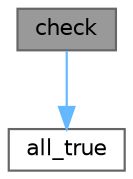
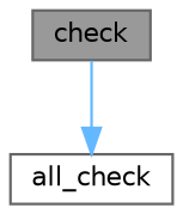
  digraph {
    rankdir=TB
    node [fontname=Helvetica fontsize=10 shape=box style=filled]
    n1 [color=gray40 fillcolor=grey60 fontcolor=black height=0.2 label=check width=0.4]
-   n2 [color=grey40 fillcolor=white height=0.2 label=all_true width=0.4]
+   n2 [color=grey40 fillcolor=white height=0.2 label=all_check width=0.4]
    n1 -> n2 [color=steelblue1 fontname=Helvetica fontsize=10 labelfontname=Helvetica labelfontsize=10 style=solid]
  }
